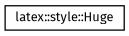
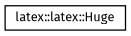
  digraph {
    rankdir=LR
    fontname="Fira Sans"
-   n1 [color=black fillcolor=white fontname="Fira Sans" fontsize=10 height=0.2 label="latex::style::Huge" shape=record style=filled width=0.4]
+   n1 [color=black fillcolor=white fontname="Fira Sans" fontsize=10 height=0.2 label="latex::latex::Huge" shape=record style=filled width=0.4]
  }
